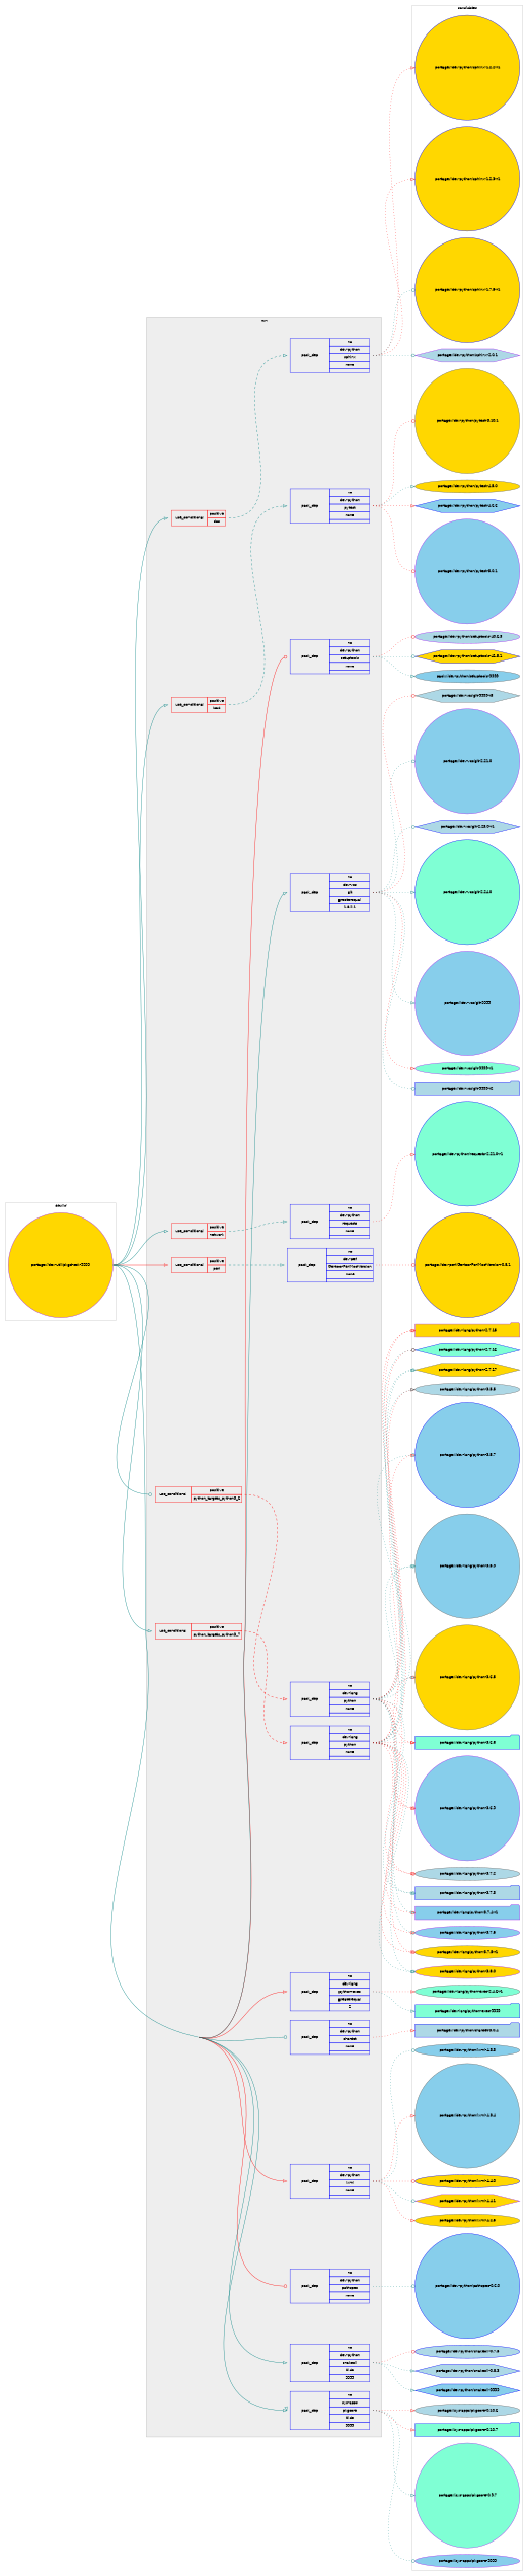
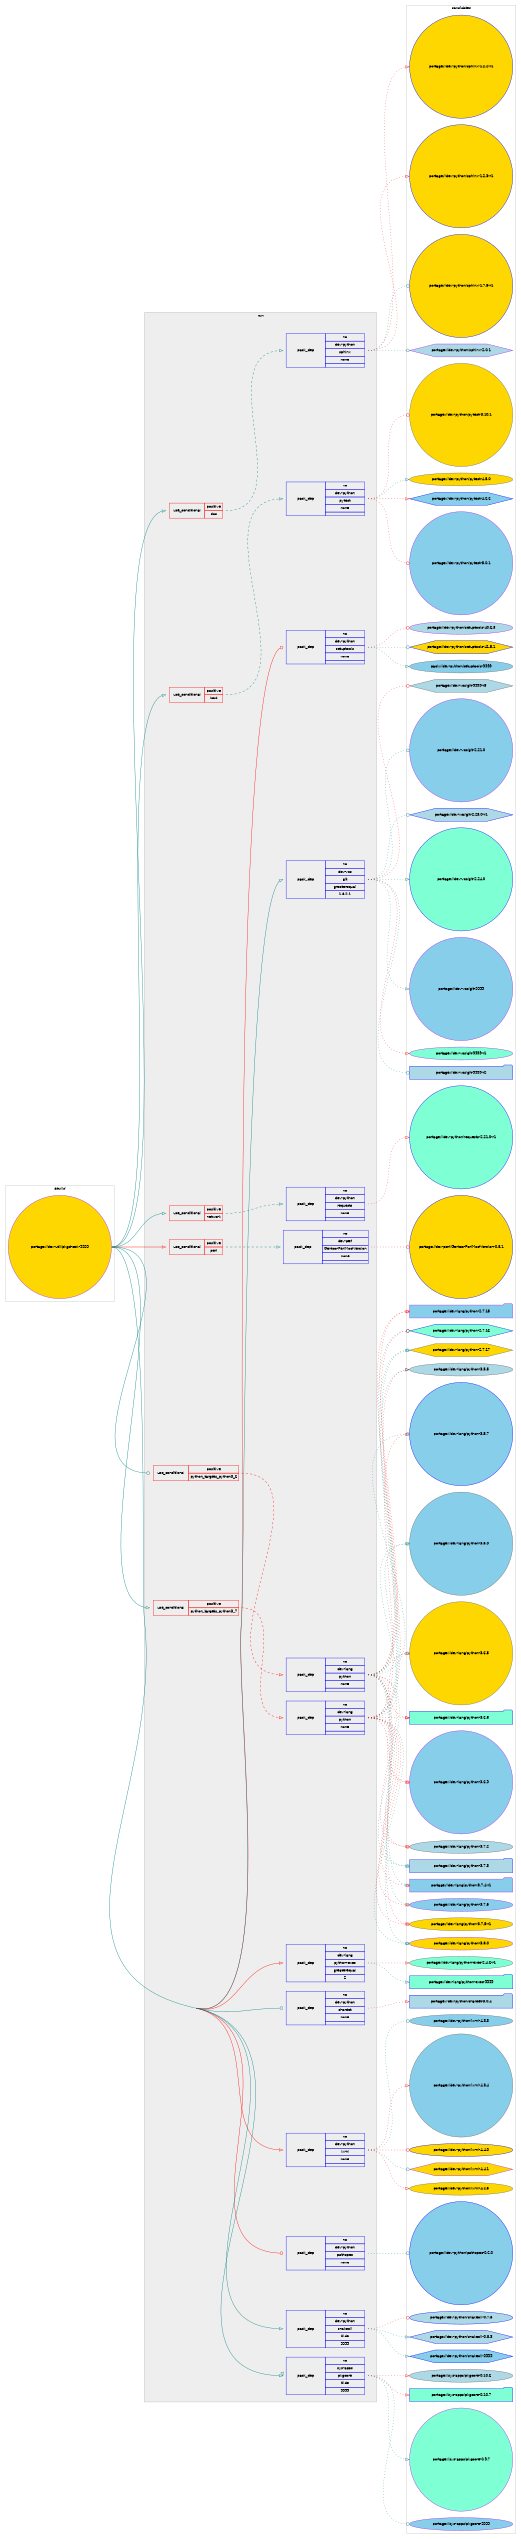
  digraph {
    compound=true
    concentrate=true
    fontname=Helvetica
    fontsize=10
    newrank=true
    rankdir=LR
    ranksep=1.5
    node [color=blue fontname=Helvetica fontsize=10 shape=none style=filled]
    edge [arrowhead=onormal color=teal headport=w style=dotted tailport=e weight=100]
    n1 [color=purple fillcolor=gold label="portage://dev-util/pkgcheck-9999" shape=circle width=4]
    n2 [label=<<TABLE BORDER="0" CELLBORDER="1" CELLSPACING="0" CELLPADDING="4" WIDTH="220"><TR><TD ROWSPAN="6" CELLPADDING="30">pack_dep</TD></TR><TR><TD WIDTH="110">no</TD></TR><TR><TD>dev-python</TD></TR><TR><TD>sphinx</TD></TR><TR><TD>none</TD></TR><TR><TD></TD></TR></TABLE>> style=""]
    n3 [color=red label=<<TABLE BORDER="0" CELLBORDER="1" CELLSPACING="0" CELLPADDING="4"><TR><TD ROWSPAN="3" CELLPADDING="10">use_conditional</TD></TR><TR><TD>positive</TD></TR><TR><TD>doc</TD></TR></TABLE>> style=""]
    n4 [label=<<TABLE BORDER="0" CELLBORDER="1" CELLSPACING="0" CELLPADDING="4" WIDTH="220"><TR><TD ROWSPAN="6" CELLPADDING="30">pack_dep</TD></TR><TR><TD WIDTH="110">no</TD></TR><TR><TD>dev-python</TD></TR><TR><TD>pytest</TD></TR><TR><TD>none</TD></TR><TR><TD></TD></TR></TABLE>> style=""]
    n5 [color=red label=<<TABLE BORDER="0" CELLBORDER="1" CELLSPACING="0" CELLPADDING="4"><TR><TD ROWSPAN="3" CELLPADDING="10">use_conditional</TD></TR><TR><TD>positive</TD></TR><TR><TD>test</TD></TR></TABLE>> style=""]
    n6 [label=<<TABLE BORDER="0" CELLBORDER="1" CELLSPACING="0" CELLPADDING="4" WIDTH="220"><TR><TD ROWSPAN="6" CELLPADDING="30">pack_dep</TD></TR><TR><TD WIDTH="110">no</TD></TR><TR><TD>dev-python</TD></TR><TR><TD>setuptools</TD></TR><TR><TD>none</TD></TR><TR><TD></TD></TR></TABLE>> style=""]
    n7 [label=<<TABLE BORDER="0" CELLBORDER="1" CELLSPACING="0" CELLPADDING="4" WIDTH="220"><TR><TD ROWSPAN="6" CELLPADDING="30">pack_dep</TD></TR><TR><TD WIDTH="110">no</TD></TR><TR><TD>dev-vcs</TD></TR><TR><TD>git</TD></TR><TR><TD>greaterequal</TD></TR><TR><TD>1.8.2.1</TD></TR></TABLE>> style=""]
    n8 [label=<<TABLE BORDER="0" CELLBORDER="1" CELLSPACING="0" CELLPADDING="4" WIDTH="220"><TR><TD ROWSPAN="6" CELLPADDING="30">pack_dep</TD></TR><TR><TD WIDTH="110">no</TD></TR><TR><TD>dev-python</TD></TR><TR><TD>requests</TD></TR><TR><TD>none</TD></TR><TR><TD></TD></TR></TABLE>> style=""]
    n9 [color=red label=<<TABLE BORDER="0" CELLBORDER="1" CELLSPACING="0" CELLPADDING="4"><TR><TD ROWSPAN="3" CELLPADDING="10">use_conditional</TD></TR><TR><TD>positive</TD></TR><TR><TD>network</TD></TR></TABLE>> style=""]
    n10 [label=<<TABLE BORDER="0" CELLBORDER="1" CELLSPACING="0" CELLPADDING="4" WIDTH="220"><TR><TD ROWSPAN="6" CELLPADDING="30">pack_dep</TD></TR><TR><TD WIDTH="110">no</TD></TR><TR><TD>dev-perl</TD></TR><TR><TD>Gentoo-PerlMod-Version</TD></TR><TR><TD>none</TD></TR><TR><TD></TD></TR></TABLE>> style=""]
    n11 [color=red label=<<TABLE BORDER="0" CELLBORDER="1" CELLSPACING="0" CELLPADDING="4"><TR><TD ROWSPAN="3" CELLPADDING="10">use_conditional</TD></TR><TR><TD>positive</TD></TR><TR><TD>perl</TD></TR></TABLE>> style=""]
    n12 [label=<<TABLE BORDER="0" CELLBORDER="1" CELLSPACING="0" CELLPADDING="4" WIDTH="220"><TR><TD ROWSPAN="6" CELLPADDING="30">pack_dep</TD></TR><TR><TD WIDTH="110">no</TD></TR><TR><TD>dev-lang</TD></TR><TR><TD>python</TD></TR><TR><TD>none</TD></TR><TR><TD></TD></TR></TABLE>> style=""]
    n13 [color=red label=<<TABLE BORDER="0" CELLBORDER="1" CELLSPACING="0" CELLPADDING="4"><TR><TD ROWSPAN="3" CELLPADDING="10">use_conditional</TD></TR><TR><TD>positive</TD></TR><TR><TD>python_targets_python3_6</TD></TR></TABLE>> style=""]
    n14 [label=<<TABLE BORDER="0" CELLBORDER="1" CELLSPACING="0" CELLPADDING="4" WIDTH="220"><TR><TD ROWSPAN="6" CELLPADDING="30">pack_dep</TD></TR><TR><TD WIDTH="110">no</TD></TR><TR><TD>dev-lang</TD></TR><TR><TD>python</TD></TR><TR><TD>none</TD></TR><TR><TD></TD></TR></TABLE>> style=""]
    n15 [color=red label=<<TABLE BORDER="0" CELLBORDER="1" CELLSPACING="0" CELLPADDING="4"><TR><TD ROWSPAN="3" CELLPADDING="10">use_conditional</TD></TR><TR><TD>positive</TD></TR><TR><TD>python_targets_python3_7</TD></TR></TABLE>> style=""]
    n16 [label=<<TABLE BORDER="0" CELLBORDER="1" CELLSPACING="0" CELLPADDING="4" WIDTH="220"><TR><TD ROWSPAN="6" CELLPADDING="30">pack_dep</TD></TR><TR><TD WIDTH="110">no</TD></TR><TR><TD>dev-lang</TD></TR><TR><TD>python-exec</TD></TR><TR><TD>greaterequal</TD></TR><TR><TD>2</TD></TR></TABLE>> style=""]
    n17 [label=<<TABLE BORDER="0" CELLBORDER="1" CELLSPACING="0" CELLPADDING="4" WIDTH="220"><TR><TD ROWSPAN="6" CELLPADDING="30">pack_dep</TD></TR><TR><TD WIDTH="110">no</TD></TR><TR><TD>dev-python</TD></TR><TR><TD>chardet</TD></TR><TR><TD>none</TD></TR><TR><TD></TD></TR></TABLE>> style=""]
    n18 [label=<<TABLE BORDER="0" CELLBORDER="1" CELLSPACING="0" CELLPADDING="4" WIDTH="220"><TR><TD ROWSPAN="6" CELLPADDING="30">pack_dep</TD></TR><TR><TD WIDTH="110">no</TD></TR><TR><TD>dev-python</TD></TR><TR><TD>lxml</TD></TR><TR><TD>none</TD></TR><TR><TD></TD></TR></TABLE>> style=""]
    n19 [label=<<TABLE BORDER="0" CELLBORDER="1" CELLSPACING="0" CELLPADDING="4" WIDTH="220"><TR><TD ROWSPAN="6" CELLPADDING="30">pack_dep</TD></TR><TR><TD WIDTH="110">no</TD></TR><TR><TD>dev-python</TD></TR><TR><TD>pathspec</TD></TR><TR><TD>none</TD></TR><TR><TD></TD></TR></TABLE>> style=""]
    n20 [label=<<TABLE BORDER="0" CELLBORDER="1" CELLSPACING="0" CELLPADDING="4" WIDTH="220"><TR><TD ROWSPAN="6" CELLPADDING="30">pack_dep</TD></TR><TR><TD WIDTH="110">no</TD></TR><TR><TD>dev-python</TD></TR><TR><TD>snakeoil</TD></TR><TR><TD>tilde</TD></TR><TR><TD>9999</TD></TR></TABLE>> style=""]
    n21 [label=<<TABLE BORDER="0" CELLBORDER="1" CELLSPACING="0" CELLPADDING="4" WIDTH="220"><TR><TD ROWSPAN="6" CELLPADDING="30">pack_dep</TD></TR><TR><TD WIDTH="110">no</TD></TR><TR><TD>sys-apps</TD></TR><TR><TD>pkgcore</TD></TR><TR><TD>tilde</TD></TR><TR><TD>9999</TD></TR></TABLE>> style=""]
    n22 [fillcolor=gold label="portage://dev-python/sphinx-1.2.2-r1" shape=circle width=4]
    n23 [fillcolor=gold label="portage://dev-python/sphinx-1.2.3-r1" shape=circle width=4]
    n24 [fillcolor=gold label="portage://dev-python/sphinx-1.7.5-r1" shape=circle width=4]
    n25 [color=purple fillcolor=lightblue label="portage://dev-python/sphinx-2.0.1" shape=hexagon width=4]
    n26 [color=gray40 fillcolor=gold label="portage://dev-python/pytest-3.10.1" shape=circle width=4]
    n27 [color=gray40 fillcolor=gold label="portage://dev-python/pytest-4.5.0" shape=ellipse width=4]
    n28 [fillcolor=skyblue label="portage://dev-python/pytest-4.6.6" shape=hexagon width=4]
    n29 [color=purple fillcolor=skyblue label="portage://dev-python/pytest-5.0.1" shape=circle width=4]
    n30 [color=purple fillcolor=lightblue label="portage://dev-python/setuptools-40.6.3" shape=ellipse width=4]
    n31 [fillcolor=gold label="portage://dev-python/setuptools-41.5.1" shape=hexagon width=4]
    n32 [color=gray40 fillcolor=skyblue label="pack://dev-python/setuptools-9999" shape=ellipse width=4]
    n33 [color=purple fillcolor=skyblue label="portage://dev-vcs/git-2.21.0" shape=circle width=4]
    n34 [fillcolor=lightblue label="portage://dev-vcs/git-2.23.0-r1" shape=hexagon width=4]
    n35 [fillcolor=aquamarine label="portage://dev-vcs/git-2.24.0" shape=circle width=4]
    n36 [color=purple fillcolor=skyblue label="portage://dev-vcs/git-9999" shape=circle width=4]
    n37 [color=purple fillcolor=aquamarine label="portage://dev-vcs/git-9999-r1" shape=ellipse width=4]
    n38 [fillcolor=lightblue label="portage://dev-vcs/git-9999-r2" shape=folder width=4]
    n39 [color=gray40 fillcolor=lightblue label="portage://dev-vcs/git-9999-r3" shape=hexagon width=4]
    n40 [fillcolor=aquamarine label="portage://dev-python/requests-2.21.0-r1" shape=circle width=4]
    n41 [fillcolor=gold label="portage://dev-perl/Gentoo-PerlMod-Version-0.8.1" shape=circle width=4]
-   n42 [color=purple fillcolor=gold label="portage://dev-lang/python-2.7.15" shape=folder width=4]
+   n42 [color=purple fillcolor=skyblue label="portage://dev-lang/python-2.7.15" shape=folder width=4]
    n43 [fillcolor=aquamarine label="portage://dev-lang/python-2.7.16" shape=hexagon width=4]
    n44 [color=gray40 fillcolor=gold label="portage://dev-lang/python-2.7.17" shape=hexagon width=4]
    n45 [color=gray40 fillcolor=lightblue label="portage://dev-lang/python-3.5.5" shape=ellipse width=4]
    n46 [fillcolor=skyblue label="portage://dev-lang/python-3.5.7" shape=circle width=4]
    n47 [color=gray40 fillcolor=skyblue label="portage://dev-lang/python-3.5.9" shape=circle width=4]
    n48 [color=gray40 fillcolor=gold label="portage://dev-lang/python-3.6.5" shape=circle width=4]
    n49 [fillcolor=aquamarine label="portage://dev-lang/python-3.6.8" shape=folder width=4]
    n50 [color=purple fillcolor=skyblue label="portage://dev-lang/python-3.6.9" shape=circle width=4]
    n51 [color=gray40 fillcolor=lightblue label="portage://dev-lang/python-3.7.2" shape=ellipse width=4]
    n52 [fillcolor=lightblue label="portage://dev-lang/python-3.7.3" shape=folder width=4]
    n53 [color=purple fillcolor=skyblue label="portage://dev-lang/python-3.7.4-r1" shape=folder width=4]
    n54 [color=purple fillcolor=skyblue label="portage://dev-lang/python-3.7.5" shape=ellipse width=4]
    n55 [color=gray40 fillcolor=gold label="portage://dev-lang/python-3.7.5-r1" shape=ellipse width=4]
    n56 [color=purple fillcolor=gold label="portage://dev-lang/python-3.8.0" shape=ellipse width=4]
    n57 [color=gray40 fillcolor=aquamarine label="portage://dev-lang/python-exec-2.4.6-r1" shape=ellipse width=4]
    n58 [fillcolor=aquamarine label="portage://dev-lang/python-exec-9999" shape=folder width=4]
    n59 [fillcolor=lightblue label="portage://dev-python/chardet-3.0.4" shape=folder width=4]
    n60 [color=gray40 fillcolor=gold label="portage://dev-python/lxml-4.2.5" shape=ellipse width=4]
    n61 [color=gray40 fillcolor=skyblue label="portage://dev-python/lxml-4.3.3" shape=ellipse width=4]
    n62 [color=gray40 fillcolor=skyblue label="portage://dev-python/lxml-4.3.4" shape=circle width=4]
    n63 [fillcolor=gold label="portage://dev-python/lxml-4.4.0" shape=ellipse width=4]
    n64 [color=purple fillcolor=gold label="portage://dev-python/lxml-4.4.1" shape=hexagon width=4]
    n65 [fillcolor=skyblue label="portage://dev-python/pathspec-0.6.0" shape=circle width=4]
    n66 [fillcolor=lightblue label="portage://dev-python/snakeoil-0.7.5" shape=ellipse width=4]
    n67 [fillcolor=lightblue label="portage://dev-python/snakeoil-0.8.3" shape=hexagon width=4]
    n68 [fillcolor=skyblue label="portage://dev-python/snakeoil-9999" shape=hexagon width=4]
    n69 [color=gray40 fillcolor=lightblue label="portage://sys-apps/pkgcore-0.10.6" shape=ellipse width=4]
    n70 [fillcolor=aquamarine label="portage://sys-apps/pkgcore-0.10.7" shape=folder width=4]
    n71 [color=purple fillcolor=aquamarine label="portage://sys-apps/pkgcore-0.9.7" shape=circle width=4]
    n72 [color=purple fillcolor=skyblue label="portage://sys-apps/pkgcore-9999" shape=ellipse width=4]
    subgraph cluster_1 {
      color=gray
      label=<<i>dependencies</i>>
      subgraph cluster_2 {
        color=gray
        fillcolor="#eeeeee"
        label=<<i>compile</i>>
        style=filled
        subgraph sub_3 {
          color=gray
          fillcolor="#eeeeee"
          label=<<i>compile</i>>
          style=filled
          n3
          subgraph sub_4 {
            color=gray
            fillcolor="#eeeeee"
            label=<<i>compile</i>>
            style=filled
            n2
          }
        }
        subgraph sub_5 {
          color=gray
          fillcolor="#eeeeee"
          label=<<i>compile</i>>
          style=filled
          n5
          subgraph sub_6 {
            color=gray
            fillcolor="#eeeeee"
            label=<<i>compile</i>>
            style=filled
            n4
          }
        }
        subgraph sub_7 {
          color=gray
          fillcolor="#eeeeee"
          label=<<i>compile</i>>
          style=filled
          n6
        }
        subgraph sub_8 {
          color=gray
          fillcolor="#eeeeee"
          label=<<i>compile</i>>
          style=filled
          n7
        }
      }
      subgraph cluster_9 {
        color=gray
        fillcolor="#eeeeee"
        label=<<i>compile and run</i>>
        style=filled
        subgraph sub_10 {
          color=gray
          fillcolor="#eeeeee"
          label=<<i>compile and run</i>>
          style=filled
          n9
          subgraph sub_11 {
            color=gray
            fillcolor="#eeeeee"
            label=<<i>compile and run</i>>
            style=filled
            n8
          }
        }
        subgraph sub_12 {
          color=gray
          fillcolor="#eeeeee"
          label=<<i>compile and run</i>>
          style=filled
          n11
          subgraph sub_13 {
            color=gray
            fillcolor="#eeeeee"
            label=<<i>compile and run</i>>
            style=filled
            n10
          }
        }
        subgraph sub_14 {
          color=gray
          fillcolor="#eeeeee"
          label=<<i>compile and run</i>>
          style=filled
          n13
          subgraph sub_15 {
            color=gray
            fillcolor="#eeeeee"
            label=<<i>compile and run</i>>
            style=filled
            n12
          }
        }
        subgraph sub_16 {
          color=gray
          fillcolor="#eeeeee"
          label=<<i>compile and run</i>>
          style=filled
          n15
          subgraph sub_17 {
            color=gray
            fillcolor="#eeeeee"
            label=<<i>compile and run</i>>
            style=filled
            n14
          }
        }
        subgraph sub_18 {
          color=gray
          fillcolor="#eeeeee"
          label=<<i>compile and run</i>>
          style=filled
          n16
        }
        subgraph sub_19 {
          color=gray
          fillcolor="#eeeeee"
          label=<<i>compile and run</i>>
          style=filled
          n17
        }
        subgraph sub_20 {
          color=gray
          fillcolor="#eeeeee"
          label=<<i>compile and run</i>>
          style=filled
          n18
        }
        subgraph sub_21 {
          color=gray
          fillcolor="#eeeeee"
          label=<<i>compile and run</i>>
          style=filled
          n19
        }
        subgraph sub_22 {
          color=gray
          fillcolor="#eeeeee"
          label=<<i>compile and run</i>>
          style=filled
          n20
        }
        subgraph sub_23 {
          color=gray
          fillcolor="#eeeeee"
          label=<<i>compile and run</i>>
          style=filled
          n21
        }
      }
      subgraph cluster_24 {
        color=gray
        fillcolor="#eeeeee"
        label=<<i>run</i>>
        style=filled
      }
    }
    subgraph cluster_25 {
      color=gray
      label=<<i>ebuild</i>>
      rank=same
      n1
    }
    subgraph cluster_26 {
      color=gray
      label=<<i>candidates</i>>
      rank=same
      subgraph sub_27 {
        color=black
        label=<<i>candidates</i>>
        nodesep=1
        rank=same
        n22
        n23
        n24
        n25
      }
      subgraph sub_28 {
        color=black
        label=<<i>candidates</i>>
        nodesep=1
        rank=same
        n26
        n27
        n28
        n29
      }
      subgraph sub_29 {
        color=black
        label=<<i>candidates</i>>
        nodesep=1
        rank=same
        n30
        n31
        n32
      }
      subgraph sub_30 {
        color=black
        label=<<i>candidates</i>>
        nodesep=1
        rank=same
        n33
        n34
        n35
        n36
        n37
        n38
        n39
      }
      subgraph sub_31 {
        color=black
        label=<<i>candidates</i>>
        nodesep=1
        rank=same
        n40
      }
      subgraph sub_32 {
        color=black
        label=<<i>candidates</i>>
        nodesep=1
        rank=same
        n41
      }
      subgraph sub_33 {
        color=black
        label=<<i>candidates</i>>
        nodesep=1
        rank=same
        n42
        n43
        n44
        n45
        n46
        n47
        n48
        n49
        n50
        n51
        n52
        n53
        n54
        n55
        n56
      }
      subgraph sub_34 {
        color=black
        label=<<i>candidates</i>>
        nodesep=1
        rank=same
        n42
        n43
        n44
        n45
        n46
        n47
        n48
        n49
        n50
        n51
        n52
        n53
        n54
        n55
        n56
      }
      subgraph sub_35 {
        color=black
        label=<<i>candidates</i>>
        nodesep=1
        rank=same
        n57
        n58
      }
      subgraph sub_36 {
        color=black
        label=<<i>candidates</i>>
        nodesep=1
        rank=same
        n59
      }
      subgraph sub_37 {
        color=black
        label=<<i>candidates</i>>
        nodesep=1
        rank=same
        n60
        n61
        n62
        n63
        n64
      }
      subgraph sub_38 {
        color=black
        label=<<i>candidates</i>>
        nodesep=1
        rank=same
        n65
      }
      subgraph sub_39 {
        color=black
        label=<<i>candidates</i>>
        nodesep=1
        rank=same
        n66
        n67
        n68
      }
      subgraph sub_40 {
        color=black
        label=<<i>candidates</i>>
        nodesep=1
        rank=same
        n69
        n70
        n71
        n72
      }
    }
    n1 -> n3 [style=solid weight=20]
    n1 -> n5 [style=solid weight=20]
    n1 -> n6 [arrowhead=odot color=red style=solid weight=20]
    n1 -> n7 [style=solid weight=20]
    n1 -> n9 [style=solid weight=20]
    n1 -> n11 [color=red style=solid weight=20]
    n1 -> n13 [arrowhead=odot style=solid weight=20]
    n1 -> n15 [style=solid weight=20]
    n1 -> n16 [color=red style=solid weight=20]
    n1 -> n17 [arrowhead=odot style=solid weight=20]
    n1 -> n18 [color=red style=solid weight=20]
    n1 -> n19 [arrowhead=odot color=red style=solid weight=20]
    n1 -> n20 [style=solid weight=20]
    n1 -> n21 [style=solid weight=20]
    n2 -> n22 [color=red]
    n2 -> n23 [color=red]
    n2 -> n24 [arrowhead=odot]
    n2 -> n25 [arrowhead=odot]
    n3 -> n2 [style=dashed weight=20]
    n4 -> n26 [arrowhead=odot color=red]
    n4 -> n27
    n4 -> n28 [color=red]
    n4 -> n29 [arrowhead=odot color=red]
    n5 -> n4 [style=dashed weight=20]
    n6 -> n30 [arrowhead=odot color=red]
    n6 -> n31 [arrowhead=odot]
    n6 -> n32
    n7 -> n33 [arrowhead=odot]
    n7 -> n34 [arrowhead=odot]
    n7 -> n35
    n7 -> n36
    n7 -> n37 [color=red]
    n7 -> n38 [arrowhead=odot]
    n7 -> n39 [arrowhead=odot color=red]
    n8 -> n40 [color=red]
    n9 -> n8 [style=dashed weight=20]
    n10 -> n41 [arrowhead=odot color=red]
    n11 -> n10 [style=dashed weight=20]
    n12 -> n42 [arrowhead=odot color=red]
    n12 -> n43 [arrowhead=odot color=red]
    n12 -> n44
    n12 -> n45 [color=red]
    n12 -> n46 [arrowhead=odot]
    n12 -> n47
    n12 -> n48
    n12 -> n49 [color=red]
    n12 -> n50 [color=red]
    n12 -> n51 [arrowhead=odot color=red]
    n12 -> n52
    n12 -> n53
    n12 -> n54 [arrowhead=odot]
    n12 -> n55 [color=red]
    n12 -> n56 [arrowhead=odot]
    n13 -> n12 [color=red style=dashed weight=20]
    n14 -> n42 [color=red]
    n14 -> n43 [arrowhead=odot]
    n14 -> n44 [arrowhead=odot]
    n14 -> n45
    n14 -> n46 [color=red]
    n14 -> n47 [arrowhead=odot]
    n14 -> n48 [arrowhead=odot color=red]
    n14 -> n49 [color=red]
    n14 -> n50 [arrowhead=odot color=red]
    n14 -> n51 [color=red]
    n14 -> n52 [arrowhead=odot]
    n14 -> n53 [arrowhead=odot color=red]
    n14 -> n54 [color=red]
    n14 -> n55 [arrowhead=odot color=red]
    n14 -> n56
    n15 -> n14 [color=red style=dashed weight=20]
    n16 -> n57 [color=red]
    n16 -> n58
    n17 -> n59 [color=red]
    n18 -> n60 [color=red]
    n18 -> n61 [arrowhead=odot]
    n18 -> n62 [color=red]
    n18 -> n63 [arrowhead=odot color=red]
    n18 -> n64 [arrowhead=odot]
    n19 -> n65 [arrowhead=odot]
    n20 -> n66 [arrowhead=odot color=red]
    n20 -> n67
    n20 -> n68
    n21 -> n69 [color=red]
    n21 -> n70 [color=red]
    n21 -> n71
    n21 -> n72 [arrowhead=odot]
  }
